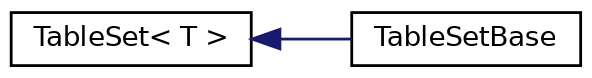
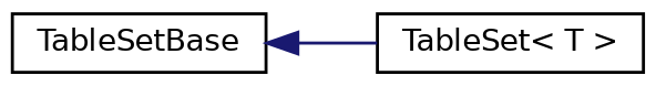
  digraph {
    rankdir=LR
    node [color=black fillcolor=white fontname=Helvetica fontsize=10 shape=record style=filled]
    n1 [height=0.2 label=TableSetBase width=0.4]
    n2 [height=0.2 label="TableSet\< T \>" width=0.4]
-   n2 -> n1 [color=midnightblue dir=back fontname=Helvetica fontsize=10 labelfontname=Helvetica labelfontsize=10 style=solid]
+   n1 -> n2 [color=midnightblue dir=back fontname=Helvetica fontsize=10 labelfontname=Helvetica labelfontsize=10 style=solid]
  }
